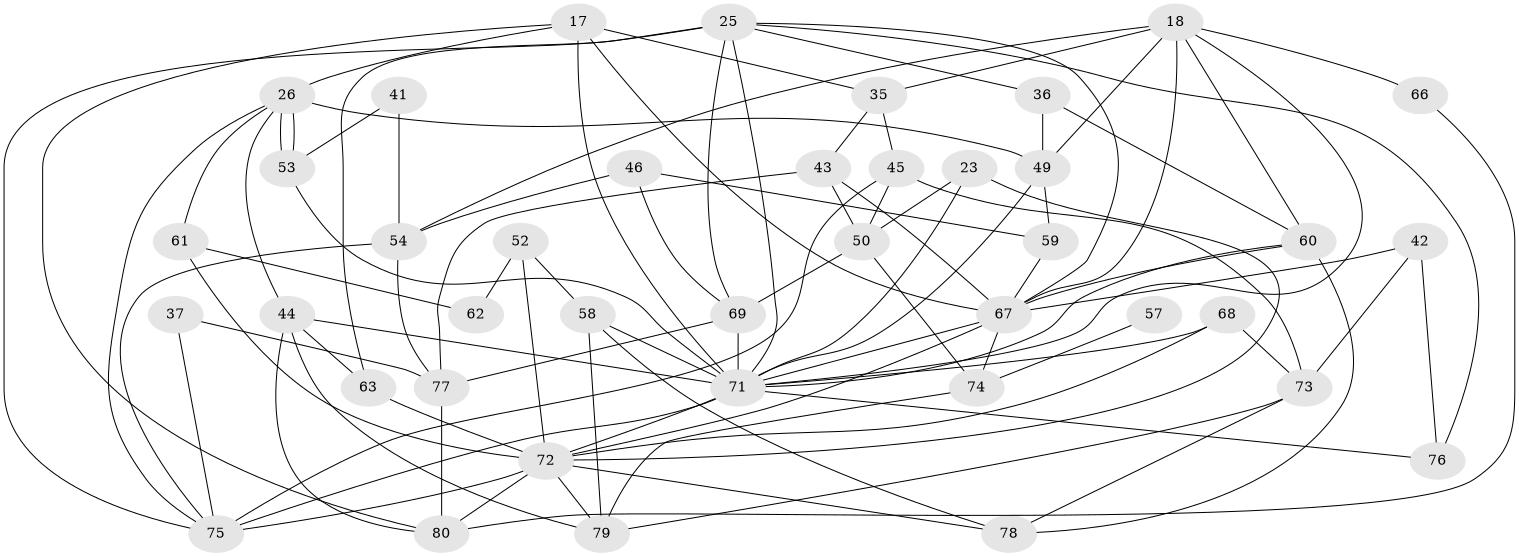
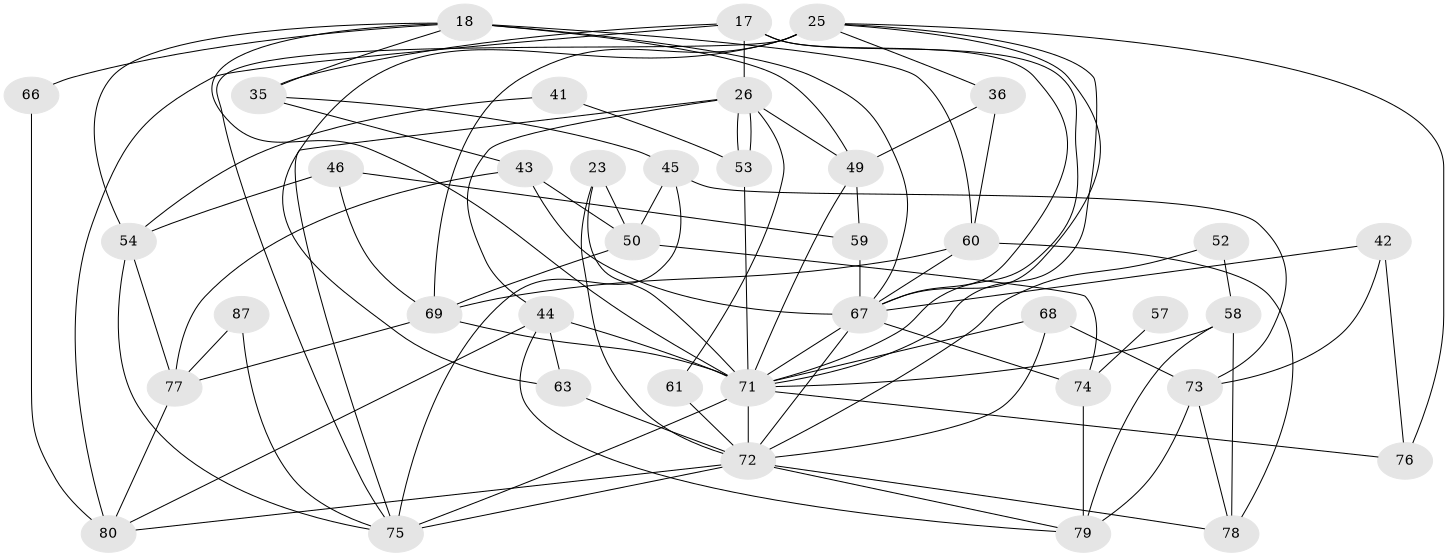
  graph {
    node [color=gray90 style=filled]
    17 [super="+8"]
    26
    35
    67 [super="+21+64+29"]
    71 [super="+19+65+70"]
    80
    49 [super="+34"]
    75 [super="+2+33+47"]
    44 [super="+39"]
    53
    61
    43
    45
    72 [super="+15+14+56"]
    74
    76
    18 [super="+3"]
    54 [super="+32"]
    66 [super="+55"]
    60
    59
    77 [super="+28"]
    57
    23
    50
    69 [super="+40"]
    79
    78
    25 [super="+5"]
    36
    63
-   62
    73 [super="+1"]
-   37
+   37 [label=87]
    41
    42
    46
    52 [super="+38"]
    58
    68
    17 -- 26 [weight=2]
    17 -- 35
    17 -- 67
    17 -- 71 [weight=2]
    17 -- 80
    26 -- 49
    26 -- 75
    26 -- 44
    26 -- 53
    26 -- 53
    26 -- 61
    35 -- 43
    35 -- 45
    67 -- 71
    67 -- 72 [weight=2]
    67 -- 74
    71 -- 75
    71 -- 72 [weight=6]
    71 -- 76
    49 -- 71
    49 -- 59
    44 -- 71 [weight=3]
    44 -- 80
    44 -- 79
    44 -- 63
    53 -- 71
    61 -- 72
-   61 -- 62
    43 -- 67
    43 -- 77
    43 -- 50
    45 -- 75
    45 -- 50
    45 -- 73
    72 -- 80
    72 -- 75 [weight=3]
    72 -- 79
    72 -- 78
    74 -- 79
    18 -- 35
    18 -- 67 [weight=3]
    18 -- 71
    18 -- 49
    18 -- 54
    18 -- 66 [weight=2]
    18 -- 60
    54 -- 75 [weight=2]
    54 -- 77
    66 -- 80
    60 -- 67
-   60 -- 71
+   60 -- 69
    60 -- 78
    59 -- 67
    77 -- 80
    57 -- 74
    23 -- 71
    23 -- 72
    23 -- 50
    50 -- 74
    50 -- 69
    69 -- 71 [weight=4]
    69 -- 77
    25 -- 67
    25 -- 71
    25 -- 75
    25 -- 76
    25 -- 69 [weight=2]
    25 -- 36
    25 -- 63 [weight=2]
    36 -- 49
    36 -- 60
    63 -- 72 [weight=2]
    73 -- 79
    73 -- 78
    37 -- 75
    37 -- 77
    41 -- 53
    41 -- 54
    42 -- 67
    42 -- 76
    42 -- 73
    46 -- 54
    46 -- 59
    46 -- 69
    52 -- 72
-   52 -- 62 [weight=2]
    52 -- 58
    58 -- 71
    58 -- 79
    58 -- 78
    68 -- 71
    68 -- 72
    68 -- 73 [weight=2]
  }
